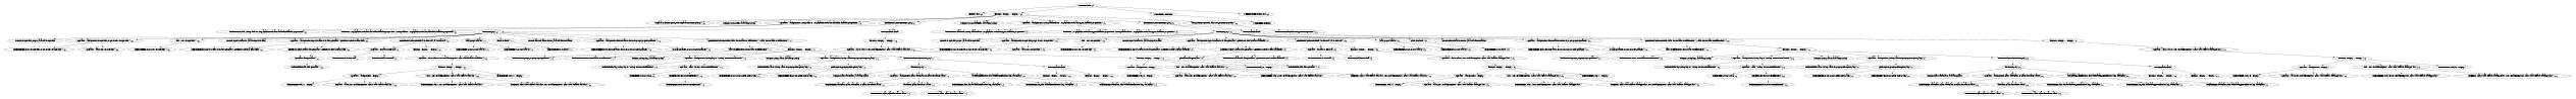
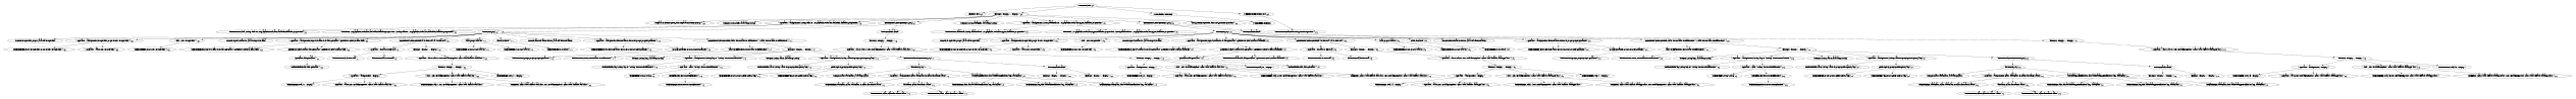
  digraph {
    n1 [label=<(METHOD,init)<SUB>159</SUB>>]
    n2 [label=<(PARAM,this)<SUB>159</SUB>>]
    n3 [label=<(BLOCK,&lt;empty&gt;,&lt;empty&gt;)<SUB>159</SUB>>]
    n4 [label=<(MODIFIER,VIRTUAL)>]
    n5 [label=<(METHOD_RETURN,void)<SUB>159</SUB>>]
    n6 [label=<(setJavaVersionProperty,this.setJavaVersionProperty())<SUB>160</SUB>>]
    n7 [label=<(LOCAL,String defs: java.lang.String)>]
    n8 [label=<(&lt;operator&gt;.assignment,String defs = &quot;/org/apache/tools/ant/taskdefs/defaults.properties&quot;)<SUB>162</SUB>>]
    n9 [label=<(CONTROL_STRUCTURE,try,try)<SUB>164</SUB>>]
    n10 [label=<(LOCAL,String dataDefs: java.lang.String)>]
    n11 [label=<(&lt;operator&gt;.assignment,String dataDefs = &quot;/org/apache/tools/ant/types/defaults.properties&quot;)<SUB>190</SUB>>]
    n12 [label=<(CONTROL_STRUCTURE,try,try)<SUB>192</SUB>>]
    n13 [label=<(setSystemProperties,this.setSystemProperties())<SUB>208</SUB>>]
    n14 [label=<(MODIFIER,PUBLIC)>]
    n15 [label=<(IDENTIFIER,defs,String defs = &quot;/org/apache/tools/ant/taskdefs/defaults.properties&quot;)<SUB>162</SUB>>]
    n16 [label=<(LITERAL,&quot;/org/apache/tools/ant/taskdefs/defaults.properties&quot;,String defs = &quot;/org/apache/tools/ant/taskdefs/defaults.properties&quot;)<SUB>162</SUB>>]
    n17 [label=<(BLOCK,try,try)<SUB>164</SUB>>]
    n18 [label=<(BLOCK,catch,catch)>]
    n19 [label=<(IDENTIFIER,dataDefs,String dataDefs = &quot;/org/apache/tools/ant/types/defaults.properties&quot;)<SUB>190</SUB>>]
    n20 [label=<(LITERAL,&quot;/org/apache/tools/ant/types/defaults.properties&quot;,String dataDefs = &quot;/org/apache/tools/ant/types/defaults.properties&quot;)<SUB>190</SUB>>]
    n21 [label=<(BLOCK,try,try)<SUB>192</SUB>>]
    n22 [label=<(BLOCK,catch,catch)>]
    n23 [label=<(IDENTIFIER,this,this.setSystemProperties())<SUB>218</SUB>>]
    n24 [label=<(LOCAL,Properties props: java.util.Properties)>]
    n25 [label=<(&lt;operator&gt;.assignment,Properties props = new Properties())<SUB>165</SUB>>]
    n26 [label=<(&lt;init&gt;,new Properties())<SUB>165</SUB>>]
    n27 [label=<(LOCAL,InputStream in: java.io.InputStream)>]
    n28 [label=<(&lt;operator&gt;.assignment,InputStream in = this.getClass().getResourceAsStream(defs))<SUB>166</SUB>>]
    n29 [label=<(CONTROL_STRUCTURE,if (in == null),if (in == null))<SUB>167</SUB>>]
    n30 [label=<(load,props.load(in))<SUB>170</SUB>>]
    n31 [label=<(close,in.close())<SUB>171</SUB>>]
    n32 [label=<(LOCAL,Enumeration enum: java.util.Enumeration)>]
    n33 [label=<(&lt;operator&gt;.assignment,Enumeration enum = props.propertyNames())<SUB>173</SUB>>]
    n34 [label=<(CONTROL_STRUCTURE,while (enum.hasMoreElements()),while (enum.hasMoreElements()))<SUB>174</SUB>>]
    n35 [label=<(BLOCK,&lt;empty&gt;,&lt;empty&gt;)<SUB>186</SUB>>]
    n36 [label=<(IDENTIFIER,props,Properties props = new Properties())<SUB>165</SUB>>]
    n37 [label=<(&lt;operator&gt;.alloc,new Properties())<SUB>165</SUB>>]
    n38 [label=<(IDENTIFIER,props,new Properties())<SUB>165</SUB>>]
    n39 [label=<(IDENTIFIER,in,InputStream in = this.getClass().getResourceAsStream(defs))<SUB>166</SUB>>]
    n40 [label=<(getResourceAsStream,this.getClass().getResourceAsStream(defs))<SUB>166</SUB>>]
    n41 [label=<(&lt;operator&gt;.equals,in == null)<SUB>167</SUB>>]
    n42 [label=<(BLOCK,&lt;empty&gt;,&lt;empty&gt;)<SUB>167</SUB>>]
    n43 [label=<(IDENTIFIER,props,props.load(in))<SUB>170</SUB>>]
    n44 [label=<(IDENTIFIER,in,props.load(in))<SUB>170</SUB>>]
    n45 [label=<(IDENTIFIER,in,in.close())<SUB>171</SUB>>]
    n46 [label=<(IDENTIFIER,enum,Enumeration enum = props.propertyNames())<SUB>173</SUB>>]
    n47 [label=<(propertyNames,props.propertyNames())<SUB>173</SUB>>]
    n48 [label=<(hasMoreElements,enum.hasMoreElements())<SUB>174</SUB>>]
    n49 [label=<(BLOCK,&lt;empty&gt;,&lt;empty&gt;)<SUB>174</SUB>>]
    n50 [label=<(getClass,this.getClass())<SUB>166</SUB>>]
    n51 [label=<(IDENTIFIER,this,this.getClass())<SUB>166</SUB>>]
    n52 [label=<(IDENTIFIER,in,in == null)<SUB>167</SUB>>]
    n53 [label=<(LITERAL,null,in == null)<SUB>167</SUB>>]
    n54 [label=<(&lt;operator&gt;.throw,throw new BuildException(&quot;Can't load default task list&quot;);)<SUB>168</SUB>>]
    n55 [label=<(BLOCK,&lt;empty&gt;,&lt;empty&gt;)<SUB>168</SUB>>]
    n56 [label=<(&lt;operator&gt;.assignment,&lt;empty&gt;)>]
    n57 [label=<(&lt;init&gt;,new BuildException(&quot;Can't load default task list&quot;))<SUB>168</SUB>>]
    n58 [label=<(IDENTIFIER,$obj11,&lt;empty&gt;)>]
    n59 [label=<(IDENTIFIER,$obj11,&lt;empty&gt;)>]
    n60 [label=<(&lt;operator&gt;.alloc,new BuildException(&quot;Can't load default task list&quot;))<SUB>168</SUB>>]
    n61 [label=<(IDENTIFIER,$obj11,new BuildException(&quot;Can't load default task list&quot;))>]
    n62 [label=<(LITERAL,&quot;Can't load default task list&quot;,new BuildException(&quot;Can't load default task list&quot;))<SUB>168</SUB>>]
    n63 [label=<(IDENTIFIER,props,props.propertyNames())<SUB>173</SUB>>]
    n64 [label=<(IDENTIFIER,enum,enum.hasMoreElements())<SUB>174</SUB>>]
    n65 [label=<(LOCAL,String key: java.lang.String)>]
    n66 [label=<(&lt;operator&gt;.assignment,String key = (String) enum.nextElement())<SUB>175</SUB>>]
    n67 [label=<(LOCAL,String value: java.lang.String)>]
    n68 [label=<(&lt;operator&gt;.assignment,String value = props.getProperty(key))<SUB>176</SUB>>]
    n69 [label=<(CONTROL_STRUCTURE,try,try)<SUB>177</SUB>>]
    n70 [label=<(IDENTIFIER,key,String key = (String) enum.nextElement())<SUB>175</SUB>>]
    n71 [label=<(&lt;operator&gt;.cast,(String) enum.nextElement())<SUB>175</SUB>>]
    n72 [label=<(IDENTIFIER,value,String value = props.getProperty(key))<SUB>176</SUB>>]
    n73 [label=<(getProperty,props.getProperty(key))<SUB>176</SUB>>]
    n74 [label=<(BLOCK,try,try)<SUB>177</SUB>>]
    n75 [label=<(BLOCK,catch,catch)>]
    n76 [label=<(TYPE_REF,String,String)<SUB>175</SUB>>]
    n77 [label=<(nextElement,enum.nextElement())<SUB>175</SUB>>]
    n78 [label=<(IDENTIFIER,enum,enum.nextElement())<SUB>175</SUB>>]
    n79 [label=<(IDENTIFIER,props,props.getProperty(key))<SUB>176</SUB>>]
    n80 [label=<(IDENTIFIER,key,props.getProperty(key))<SUB>176</SUB>>]
    n81 [label=<(LOCAL,Class taskClass: java.lang.Class)>]
    n82 [label=<(&lt;operator&gt;.assignment,Class taskClass = Class.forName(value))<SUB>178</SUB>>]
    n83 [label=<(addTaskDefinition,this.addTaskDefinition(key, taskClass))<SUB>179</SUB>>]
    n84 [label=<(BLOCK,&lt;empty&gt;,&lt;empty&gt;)<SUB>180</SUB>>]
    n85 [label=<(BLOCK,&lt;empty&gt;,&lt;empty&gt;)<SUB>182</SUB>>]
    n86 [label=<(IDENTIFIER,taskClass,Class taskClass = Class.forName(value))<SUB>178</SUB>>]
    n87 [label=<(forName,Class.forName(value))<SUB>178</SUB>>]
    n88 [label=<(IDENTIFIER,this,this.addTaskDefinition(key, taskClass))<SUB>179</SUB>>]
    n89 [label=<(IDENTIFIER,key,this.addTaskDefinition(key, taskClass))<SUB>179</SUB>>]
    n90 [label=<(IDENTIFIER,taskClass,this.addTaskDefinition(key, taskClass))<SUB>179</SUB>>]
    n91 [label=<(IDENTIFIER,Class,Class.forName(value))<SUB>178</SUB>>]
    n92 [label=<(IDENTIFIER,value,Class.forName(value))<SUB>178</SUB>>]
    n93 [label=<(&lt;operator&gt;.throw,throw new BuildException(&quot;Can't load default task list&quot;);)<SUB>187</SUB>>]
    n94 [label=<(BLOCK,&lt;empty&gt;,&lt;empty&gt;)<SUB>187</SUB>>]
    n95 [label=<(&lt;operator&gt;.assignment,&lt;empty&gt;)>]
    n96 [label=<(&lt;init&gt;,new BuildException(&quot;Can't load default task list&quot;))<SUB>187</SUB>>]
    n97 [label=<(IDENTIFIER,$obj12,&lt;empty&gt;)>]
    n98 [label=<(IDENTIFIER,$obj12,&lt;empty&gt;)>]
    n99 [label=<(&lt;operator&gt;.alloc,new BuildException(&quot;Can't load default task list&quot;))<SUB>187</SUB>>]
    n100 [label=<(IDENTIFIER,$obj12,new BuildException(&quot;Can't load default task list&quot;))>]
    n101 [label=<(LITERAL,&quot;Can't load default task list&quot;,new BuildException(&quot;Can't load default task list&quot;))<SUB>187</SUB>>]
    n102 [label=<(LOCAL,Properties props: java.util.Properties)>]
    n103 [label=<(&lt;operator&gt;.assignment,Properties props = new Properties())<SUB>193</SUB>>]
    n104 [label=<(&lt;init&gt;,new Properties())<SUB>193</SUB>>]
    n105 [label=<(LOCAL,InputStream in: java.io.InputStream)>]
    n106 [label=<(&lt;operator&gt;.assignment,InputStream in = this.getClass().getResourceAsStream(dataDefs))<SUB>194</SUB>>]
    n107 [label=<(CONTROL_STRUCTURE,if (in == null),if (in == null))<SUB>195</SUB>>]
    n108 [label=<(load,props.load(in))<SUB>198</SUB>>]
    n109 [label=<(close,in.close())<SUB>199</SUB>>]
    n110 [label=<(LOCAL,Enumeration enum: java.util.Enumeration)>]
    n111 [label=<(&lt;operator&gt;.assignment,Enumeration enum = props.propertyNames())<SUB>201</SUB>>]
    n112 [label=<(CONTROL_STRUCTURE,while (enum.hasMoreElements()),while (enum.hasMoreElements()))<SUB>202</SUB>>]
    n113 [label=<(BLOCK,&lt;empty&gt;,&lt;empty&gt;)<SUB>214</SUB>>]
    n114 [label=<(IDENTIFIER,props,Properties props = new Properties())<SUB>193</SUB>>]
    n115 [label=<(&lt;operator&gt;.alloc,new Properties())<SUB>193</SUB>>]
    n116 [label=<(IDENTIFIER,props,new Properties())<SUB>193</SUB>>]
    n117 [label=<(IDENTIFIER,in,InputStream in = this.getClass().getResourceAsStream(dataDefs))<SUB>194</SUB>>]
    n118 [label=<(getResourceAsStream,this.getClass().getResourceAsStream(dataDefs))<SUB>194</SUB>>]
    n119 [label=<(&lt;operator&gt;.equals,in == null)<SUB>195</SUB>>]
    n120 [label=<(BLOCK,&lt;empty&gt;,&lt;empty&gt;)<SUB>195</SUB>>]
    n121 [label=<(IDENTIFIER,props,props.load(in))<SUB>198</SUB>>]
    n122 [label=<(IDENTIFIER,in,props.load(in))<SUB>198</SUB>>]
    n123 [label=<(IDENTIFIER,in,in.close())<SUB>199</SUB>>]
    n124 [label=<(IDENTIFIER,enum,Enumeration enum = props.propertyNames())<SUB>201</SUB>>]
    n125 [label=<(propertyNames,props.propertyNames())<SUB>201</SUB>>]
    n126 [label=<(hasMoreElements,enum.hasMoreElements())<SUB>202</SUB>>]
    n127 [label=<(BLOCK,&lt;empty&gt;,&lt;empty&gt;)<SUB>202</SUB>>]
    n128 [label=<(getClass,this.getClass())<SUB>194</SUB>>]
    n129 [label=<(IDENTIFIER,dataDefs,this.getClass().getResourceAsStream(dataDefs))<SUB>194</SUB>>]
    n130 [label=<(IDENTIFIER,this,this.getClass())<SUB>194</SUB>>]
    n131 [label=<(IDENTIFIER,in,in == null)<SUB>195</SUB>>]
    n132 [label=<(LITERAL,null,in == null)<SUB>195</SUB>>]
    n133 [label=<(&lt;operator&gt;.throw,throw new BuildException(&quot;Can't load default datatype list&quot;);)<SUB>196</SUB>>]
    n134 [label=<(BLOCK,&lt;empty&gt;,&lt;empty&gt;)<SUB>196</SUB>>]
    n135 [label=<(&lt;operator&gt;.assignment,&lt;empty&gt;)>]
    n136 [label=<(&lt;init&gt;,new BuildException(&quot;Can't load default datatype list&quot;))<SUB>196</SUB>>]
    n137 [label=<(IDENTIFIER,$obj14,&lt;empty&gt;)>]
    n138 [label=<(IDENTIFIER,$obj14,&lt;empty&gt;)>]
    n139 [label=<(&lt;operator&gt;.alloc,new BuildException(&quot;Can't load default datatype list&quot;))<SUB>196</SUB>>]
    n140 [label=<(IDENTIFIER,$obj14,new BuildException(&quot;Can't load default datatype list&quot;))>]
    n141 [label=<(LITERAL,&quot;Can't load default datatype list&quot;,new BuildException(&quot;Can't load default datatype list&quot;))<SUB>196</SUB>>]
    n142 [label=<(IDENTIFIER,props,props.propertyNames())<SUB>201</SUB>>]
    n143 [label=<(IDENTIFIER,enum,enum.hasMoreElements())<SUB>202</SUB>>]
    n144 [label=<(LOCAL,String key: java.lang.String)>]
    n145 [label=<(&lt;operator&gt;.assignment,String key = (String) enum.nextElement())<SUB>203</SUB>>]
    n146 [label=<(LOCAL,String value: java.lang.String)>]
    n147 [label=<(&lt;operator&gt;.assignment,String value = props.getProperty(key))<SUB>204</SUB>>]
    n148 [label=<(CONTROL_STRUCTURE,try,try)<SUB>205</SUB>>]
    n149 [label=<(IDENTIFIER,key,String key = (String) enum.nextElement())<SUB>203</SUB>>]
    n150 [label=<(&lt;operator&gt;.cast,(String) enum.nextElement())<SUB>203</SUB>>]
    n151 [label=<(IDENTIFIER,value,String value = props.getProperty(key))<SUB>204</SUB>>]
    n152 [label=<(getProperty,props.getProperty(key))<SUB>204</SUB>>]
    n153 [label=<(BLOCK,try,try)<SUB>205</SUB>>]
    n154 [label=<(BLOCK,catch,catch)>]
    n155 [label=<(TYPE_REF,String,String)<SUB>203</SUB>>]
    n156 [label=<(nextElement,enum.nextElement())<SUB>203</SUB>>]
    n157 [label=<(IDENTIFIER,enum,enum.nextElement())<SUB>203</SUB>>]
    n158 [label=<(IDENTIFIER,props,props.getProperty(key))<SUB>204</SUB>>]
    n159 [label=<(IDENTIFIER,key,props.getProperty(key))<SUB>204</SUB>>]
    n160 [label=<(LOCAL,Class dataClass: java.lang.Class)>]
    n161 [label=<(&lt;operator&gt;.assignment,Class dataClass = Class.forName(value))<SUB>206</SUB>>]
    n162 [label=<(addDataTypeDefinition,this.addDataTypeDefinition(key, dataClass))<SUB>207</SUB>>]
    n163 [label=<(BLOCK,&lt;empty&gt;,&lt;empty&gt;)<SUB>208</SUB>>]
    n164 [label=<(BLOCK,&lt;empty&gt;,&lt;empty&gt;)<SUB>210</SUB>>]
    n165 [label=<(IDENTIFIER,dataClass,Class dataClass = Class.forName(value))<SUB>206</SUB>>]
    n166 [label=<(forName,Class.forName(value))<SUB>206</SUB>>]
    n167 [label=<(IDENTIFIER,this,this.addDataTypeDefinition(key, dataClass))<SUB>207</SUB>>]
    n168 [label=<(IDENTIFIER,key,this.addDataTypeDefinition(key, dataClass))<SUB>207</SUB>>]
    n169 [label=<(IDENTIFIER,dataClass,this.addDataTypeDefinition(key, dataClass))<SUB>207</SUB>>]
    n170 [label=<(IDENTIFIER,Class,Class.forName(value))<SUB>206</SUB>>]
    n171 [label=<(IDENTIFIER,value,Class.forName(value))<SUB>206</SUB>>]
    n172 [label=<(&lt;operator&gt;.throw,throw new BuildException(&quot;Can't load default datatype list&quot;);)<SUB>215</SUB>>]
    n173 [label=<(BLOCK,&lt;empty&gt;,&lt;empty&gt;)<SUB>215</SUB>>]
    n174 [label=<(&lt;operator&gt;.assignment,&lt;empty&gt;)>]
    n175 [label=<(&lt;init&gt;,new BuildException(&quot;Can't load default datatype list&quot;))<SUB>215</SUB>>]
    n176 [label=<(IDENTIFIER,$obj15,&lt;empty&gt;)>]
    n177 [label=<(IDENTIFIER,$obj15,&lt;empty&gt;)>]
    n178 [label=<(&lt;operator&gt;.alloc,new BuildException(&quot;Can't load default datatype list&quot;))<SUB>215</SUB>>]
    n179 [label=<(IDENTIFIER,$obj15,new BuildException(&quot;Can't load default datatype list&quot;))>]
    n180 [label=<(LITERAL,&quot;Can't load default datatype list&quot;,new BuildException(&quot;Can't load default datatype list&quot;))<SUB>215</SUB>>]
    n1 -> n2
    n1 -> n3
    n1 -> n4
    n1 -> n5
    n3 -> n6
    n3 -> n7
    n3 -> n8
    n3 -> n9
    n3 -> n10
    n3 -> n11
    n3 -> n12
    n3 -> n13
    n4 -> n14
    n8 -> n15
    n8 -> n16
    n9 -> n17
    n9 -> n18
    n11 -> n19
    n11 -> n20
    n12 -> n21
    n12 -> n22
-   n13 -> n23
+   n5 -> n23
    n17 -> n24
    n17 -> n25
    n17 -> n26
    n17 -> n27
    n17 -> n28
    n17 -> n29
    n17 -> n30
    n17 -> n31
    n17 -> n32
    n17 -> n33
    n17 -> n34
    n18 -> n35
    n21 -> n102
    n21 -> n103
    n21 -> n104
    n21 -> n105
    n21 -> n106
    n21 -> n107
    n21 -> n108
    n21 -> n109
    n21 -> n110
    n21 -> n111
    n21 -> n112
    n22 -> n113
    n25 -> n36
    n25 -> n37
    n26 -> n38
    n28 -> n39
    n28 -> n40
    n29 -> n41
    n29 -> n42
    n30 -> n43
    n30 -> n44
    n31 -> n45
    n33 -> n46
    n33 -> n47
    n34 -> n48
    n34 -> n49
    n35 -> n93
    n40 -> n50
    n41 -> n52
    n41 -> n53
    n42 -> n54
    n47 -> n63
    n48 -> n64
    n49 -> n65
    n49 -> n66
    n49 -> n67
    n49 -> n68
    n49 -> n69
    n50 -> n51
    n54 -> n55
    n55 -> n56
    n55 -> n57
    n55 -> n58
    n56 -> n59
    n56 -> n60
    n57 -> n61
    n57 -> n62
    n66 -> n70
    n66 -> n71
    n68 -> n72
    n68 -> n73
    n69 -> n74
    n69 -> n75
    n71 -> n76
    n71 -> n77
    n73 -> n79
    n73 -> n80
    n74 -> n81
    n74 -> n82
    n74 -> n83
    n75 -> n84
    n75 -> n85
    n77 -> n78
    n82 -> n86
    n82 -> n87
    n83 -> n88
    n83 -> n89
    n83 -> n90
    n87 -> n91
    n87 -> n92
    n93 -> n94
    n94 -> n95
    n94 -> n96
    n94 -> n97
    n95 -> n98
    n95 -> n99
    n96 -> n100
    n96 -> n101
    n103 -> n114
    n103 -> n115
    n104 -> n116
    n106 -> n117
    n106 -> n118
    n107 -> n119
    n107 -> n120
    n108 -> n121
    n108 -> n122
    n109 -> n123
    n111 -> n124
    n111 -> n125
    n112 -> n126
    n112 -> n127
    n113 -> n172
    n118 -> n128
    n118 -> n129
    n119 -> n131
    n119 -> n132
    n120 -> n133
    n125 -> n142
    n126 -> n143
    n127 -> n144
    n127 -> n145
    n127 -> n146
    n127 -> n147
    n127 -> n148
    n128 -> n130
    n133 -> n134
    n134 -> n135
    n134 -> n136
    n134 -> n137
    n135 -> n138
    n135 -> n139
    n136 -> n140
    n136 -> n141
    n145 -> n149
    n145 -> n150
    n147 -> n151
    n147 -> n152
    n148 -> n153
    n148 -> n154
    n150 -> n155
    n150 -> n156
    n152 -> n158
    n152 -> n159
    n153 -> n160
    n153 -> n161
    n153 -> n162
    n154 -> n163
    n154 -> n164
    n156 -> n157
    n161 -> n165
    n161 -> n166
    n162 -> n167
    n162 -> n168
    n162 -> n169
    n166 -> n170
    n166 -> n171
    n172 -> n173
    n173 -> n174
    n173 -> n175
    n173 -> n176
    n174 -> n177
    n174 -> n178
    n175 -> n179
    n175 -> n180
  }
